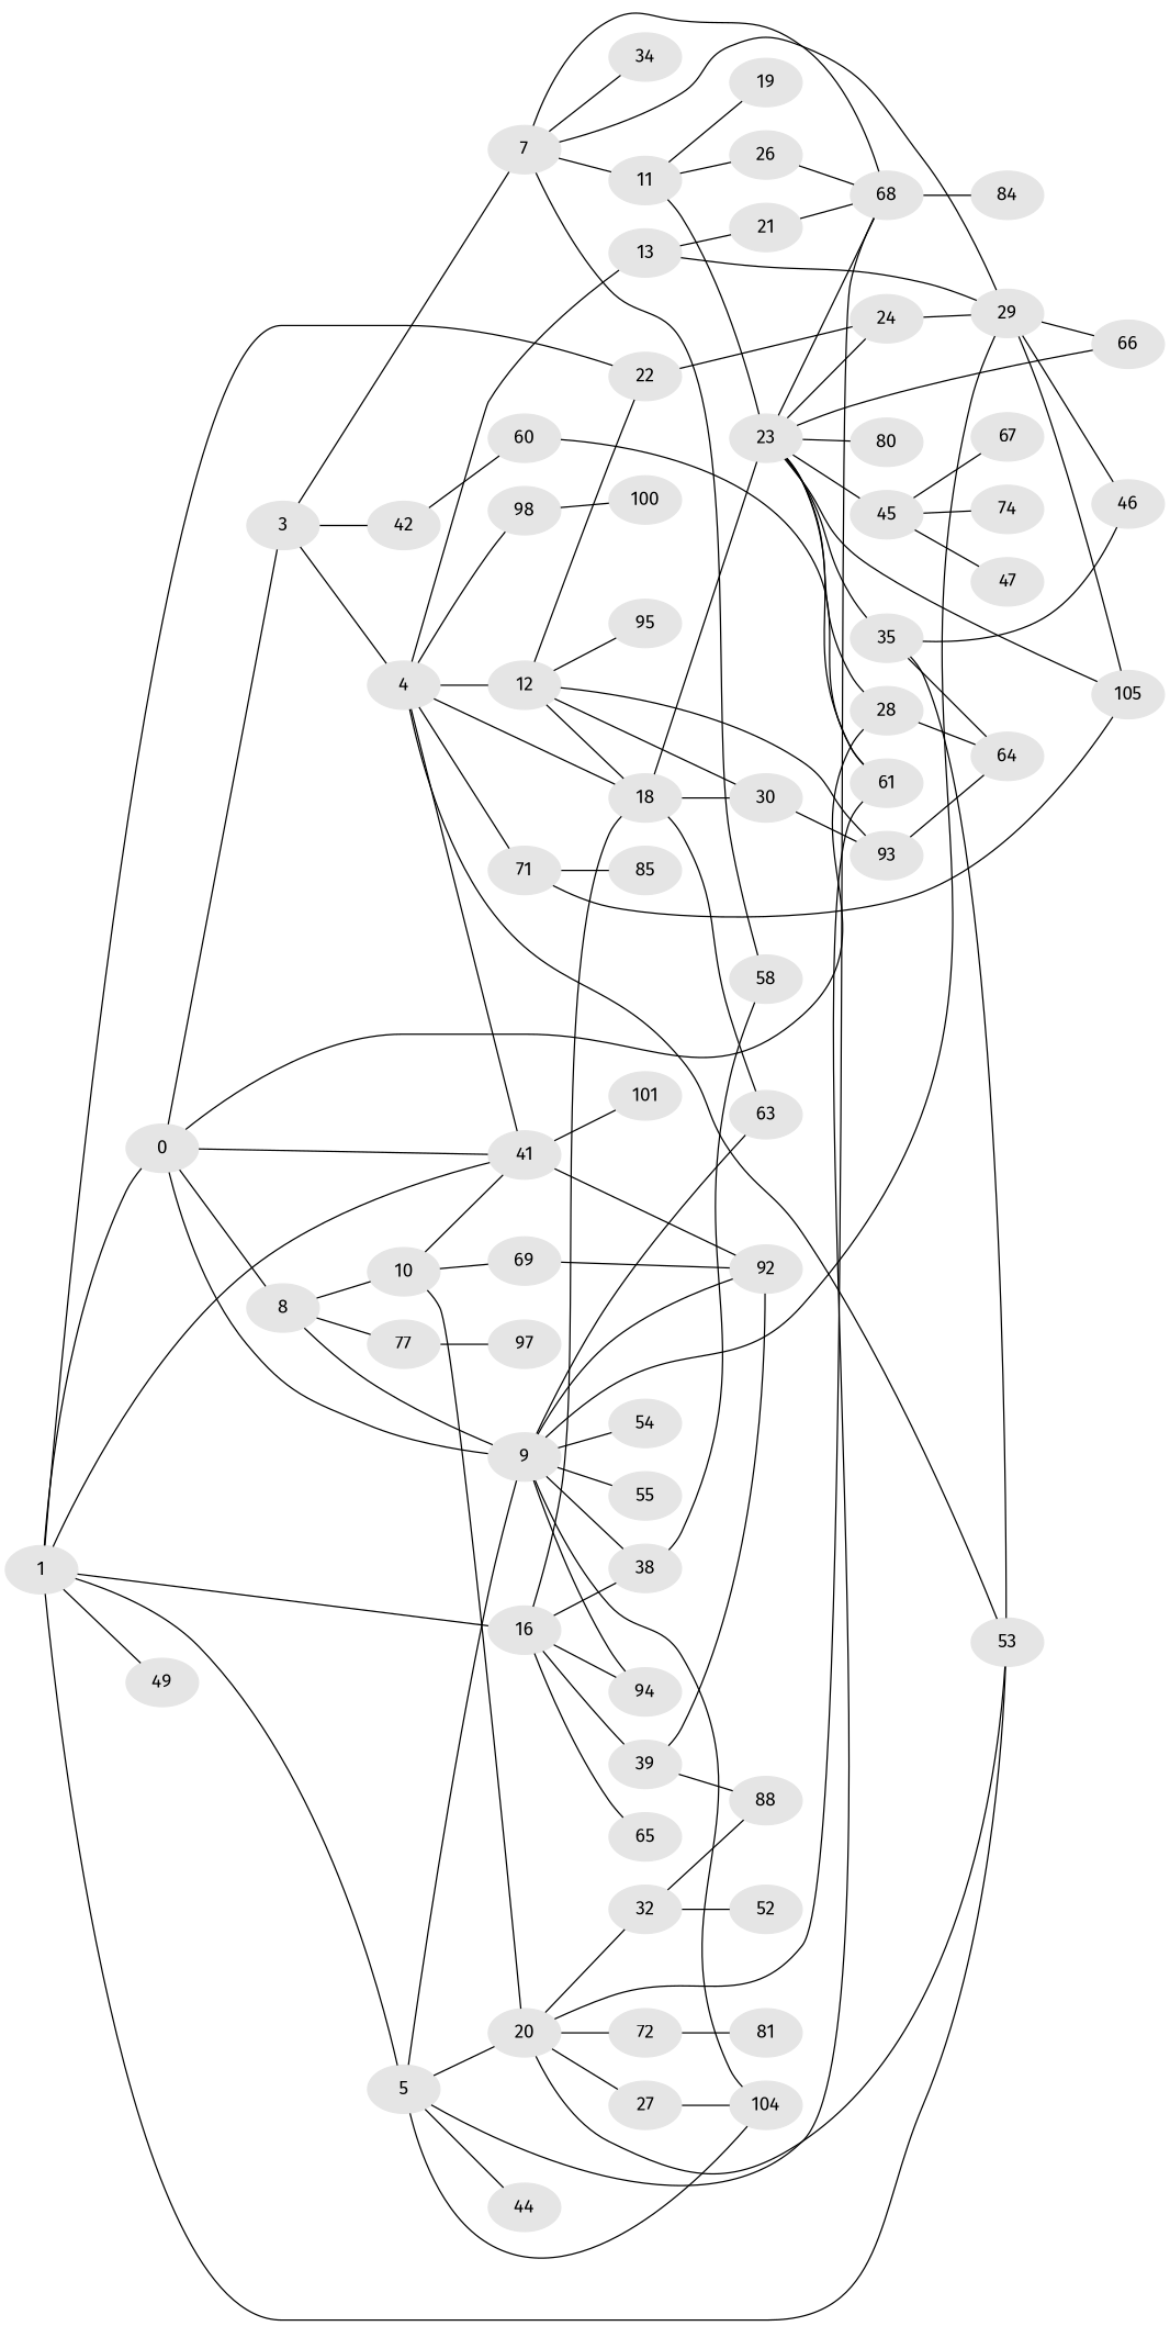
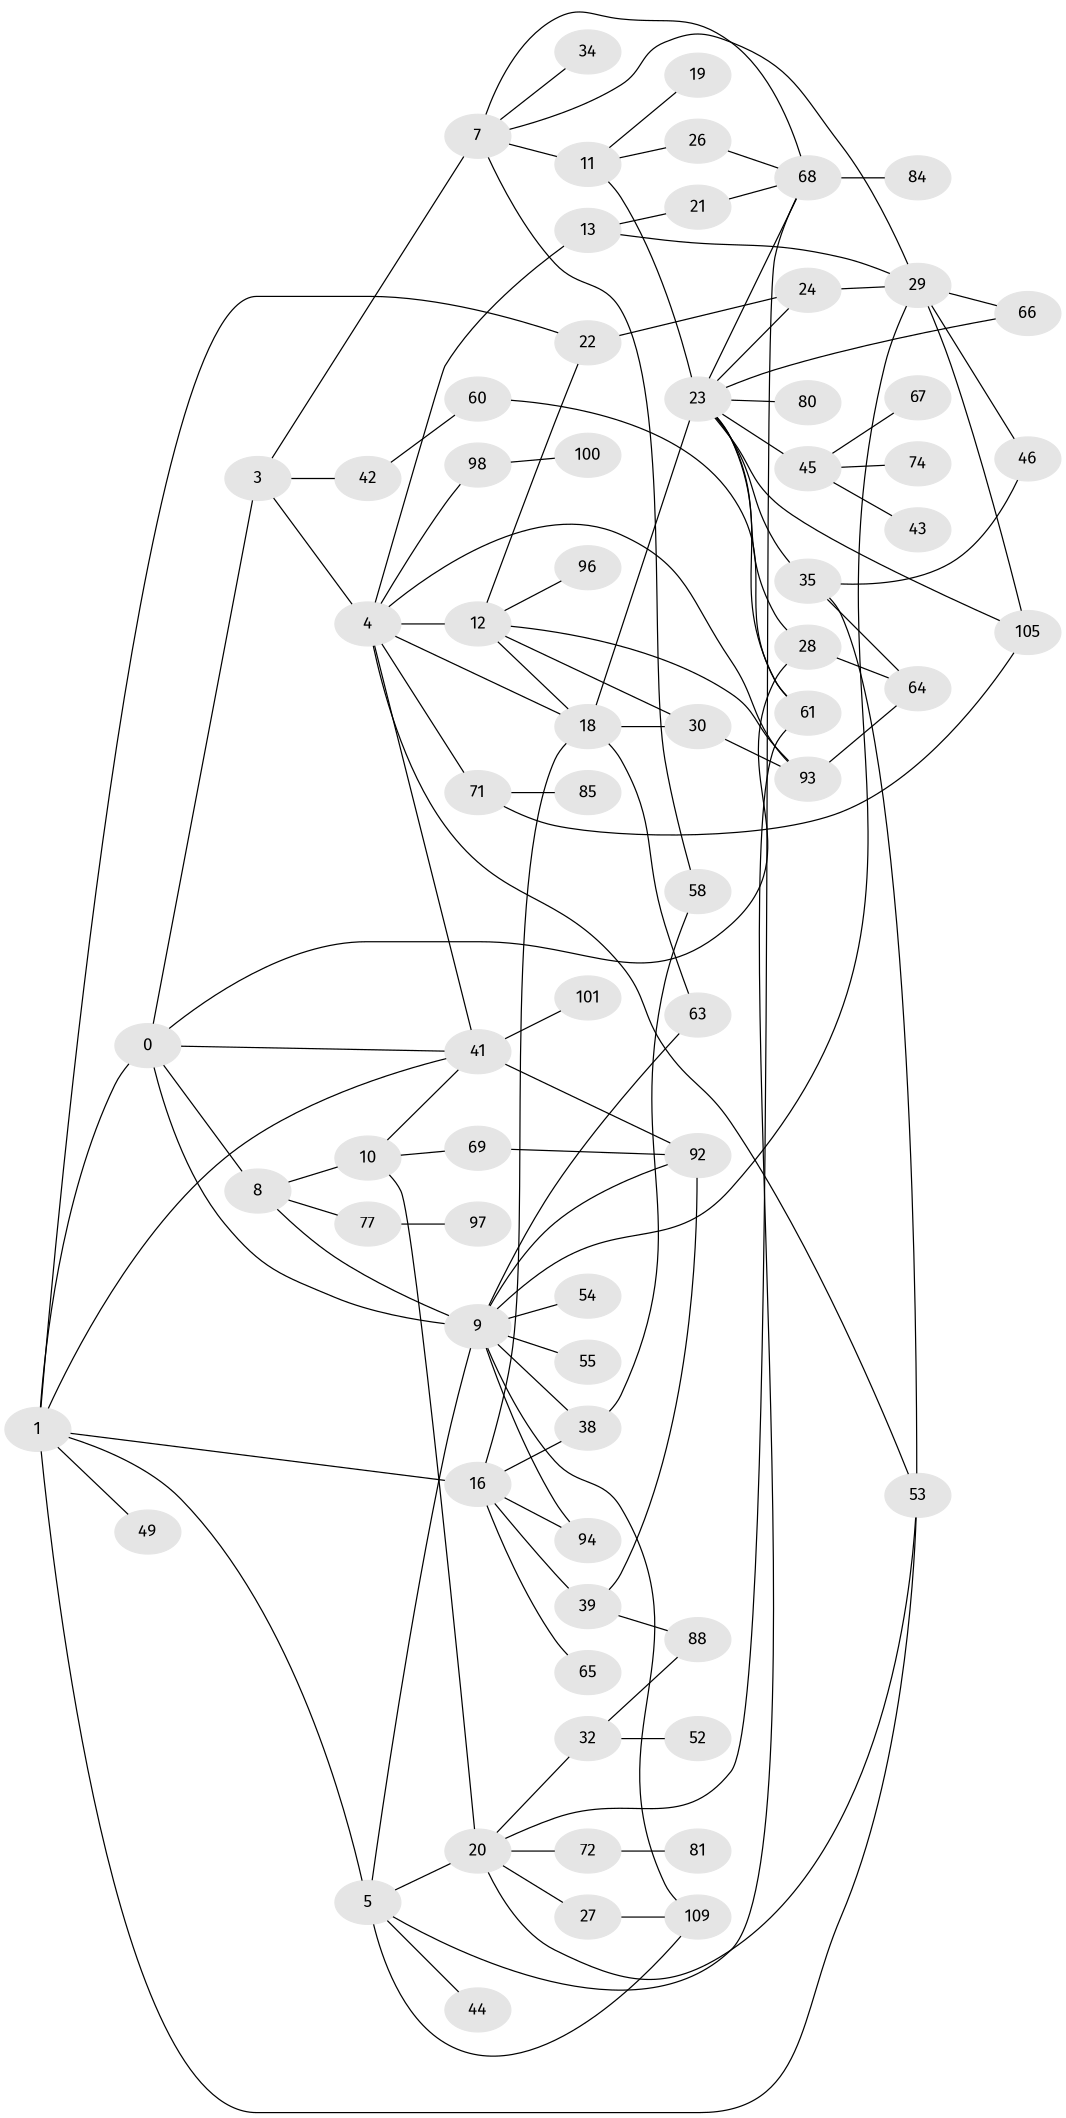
  graph {
    fontname="Fira Sans"
    rankdir=LR
    node [color=gray90 fontname="Fira Sans" style=filled]
    edge [fontname="Fira Sans"]
    1 [super="+70"]
    n2 [label=0 super="+76"]
    5 [super="+17"]
    16 [super="+82"]
    22 [super="+57"]
    41 [super="+91"]
    49
    53
    3
    8 [super="+36"]
    9 [super="+25"]
    28 [super="+103"]
    20 [super="+107"]
    44
    61
-   104
+   104 [label=109]
    18 [super="+90"]
    38 [super="+89"]
    94
    39 [super="+50"]
    65
    24
    92 [super="+106"]
    101
    4 [super="+6"]
    7 [super="+15"]
    42 [super="+56"]
    10 [super="+48"]
    77
    29 [super="+75"]
    54
    55
    63
    64 [super="+86"]
    12 [super="+14"]
    13
    n37 [label=93 super="+79"]
    71 [super="+87"]
    98
    11 [super="+83"]
    34
    58
    68 [super="+93"]
    60
    30
-   96 [label=95]
+   96
    21 [super="+43"]
    23 [super="+31"]
    105
    85
    100
    27
    32 [super="+40"]
    72
    19
    26 [super="+99"]
    66
    46 [super="+62"]
    84
    69 [super="+73"]
    97
    35 [super="+51"]
    45
    80
    88 [super="+102"]
    52 [super="+78"]
    81
-   47
+   47 [label=43]
    67
    74
    1 -- n2
    1 -- 5
    1 -- 16
    1 -- 22
    1 -- 41
    1 -- 49
    1 -- 53
    n2 -- 41
    n2 -- 3
    n2 -- 8
    n2 -- 9
    n2 -- 28
    5 -- 9
    5 -- 20
    5 -- 44
    5 -- 61
    5 -- 104
    16 -- 18
    16 -- 38
    16 -- 94
    16 -- 39
    16 -- 65
    22 -- 24
    41 -- 92
    41 -- 101
    3 -- 4
    3 -- 7
    3 -- 42 [weight=2]
    8 -- 9
    8 -- 10
    8 -- 77
    9 -- 104
    9 -- 38
    9 -- 94
    9 -- 92
    9 -- 29
    9 -- 54
    9 -- 55
    9 -- 63
    28 -- 64
    20 -- 53
    20 -- 68
    20 -- 27
    20 -- 32
    20 -- 72
    18 -- 63
    18 -- 30
    18 -- 23
    38 -- 58
    39 -- 92
    39 -- 88
    24 -- 29
    4 -- 41
    4 -- 53
    4 -- 18
    4 -- 12
    4 -- 13
+   4 -- n37
    4 -- 71
    4 -- 98
    7 -- 29
    7 -- 11
    7 -- 34
    7 -- 58
    7 -- 68
    42 -- 60
    10 -- 41
    10 -- 20
    10 -- 69
    77 -- 97
    29 -- 105
    29 -- 66
    29 -- 46
    12 -- 22
    12 -- 18
    12 -- n37
    12 -- 30
    12 -- 96
    13 -- 29
    13 -- 21
    n37 -- 64
    71 -- 105
    71 -- 85
    98 -- 100
    11 -- 23
    11 -- 19
    11 -- 26
    68 -- 84
    60 -- 61
    30 -- n37
    21 -- 68
    23 -- 28
    23 -- 61
    23 -- 24
    23 -- 68
    23 -- 105
    23 -- 66
    23 -- 35
    23 -- 45
    23 -- 80
    27 -- 104
    32 -- 88
    32 -- 52
    72 -- 81
    26 -- 68
    69 -- 92
    35 -- 53
    35 -- 64
    35 -- 46
    45 -- 47
    45 -- 67
    45 -- 74
  }
